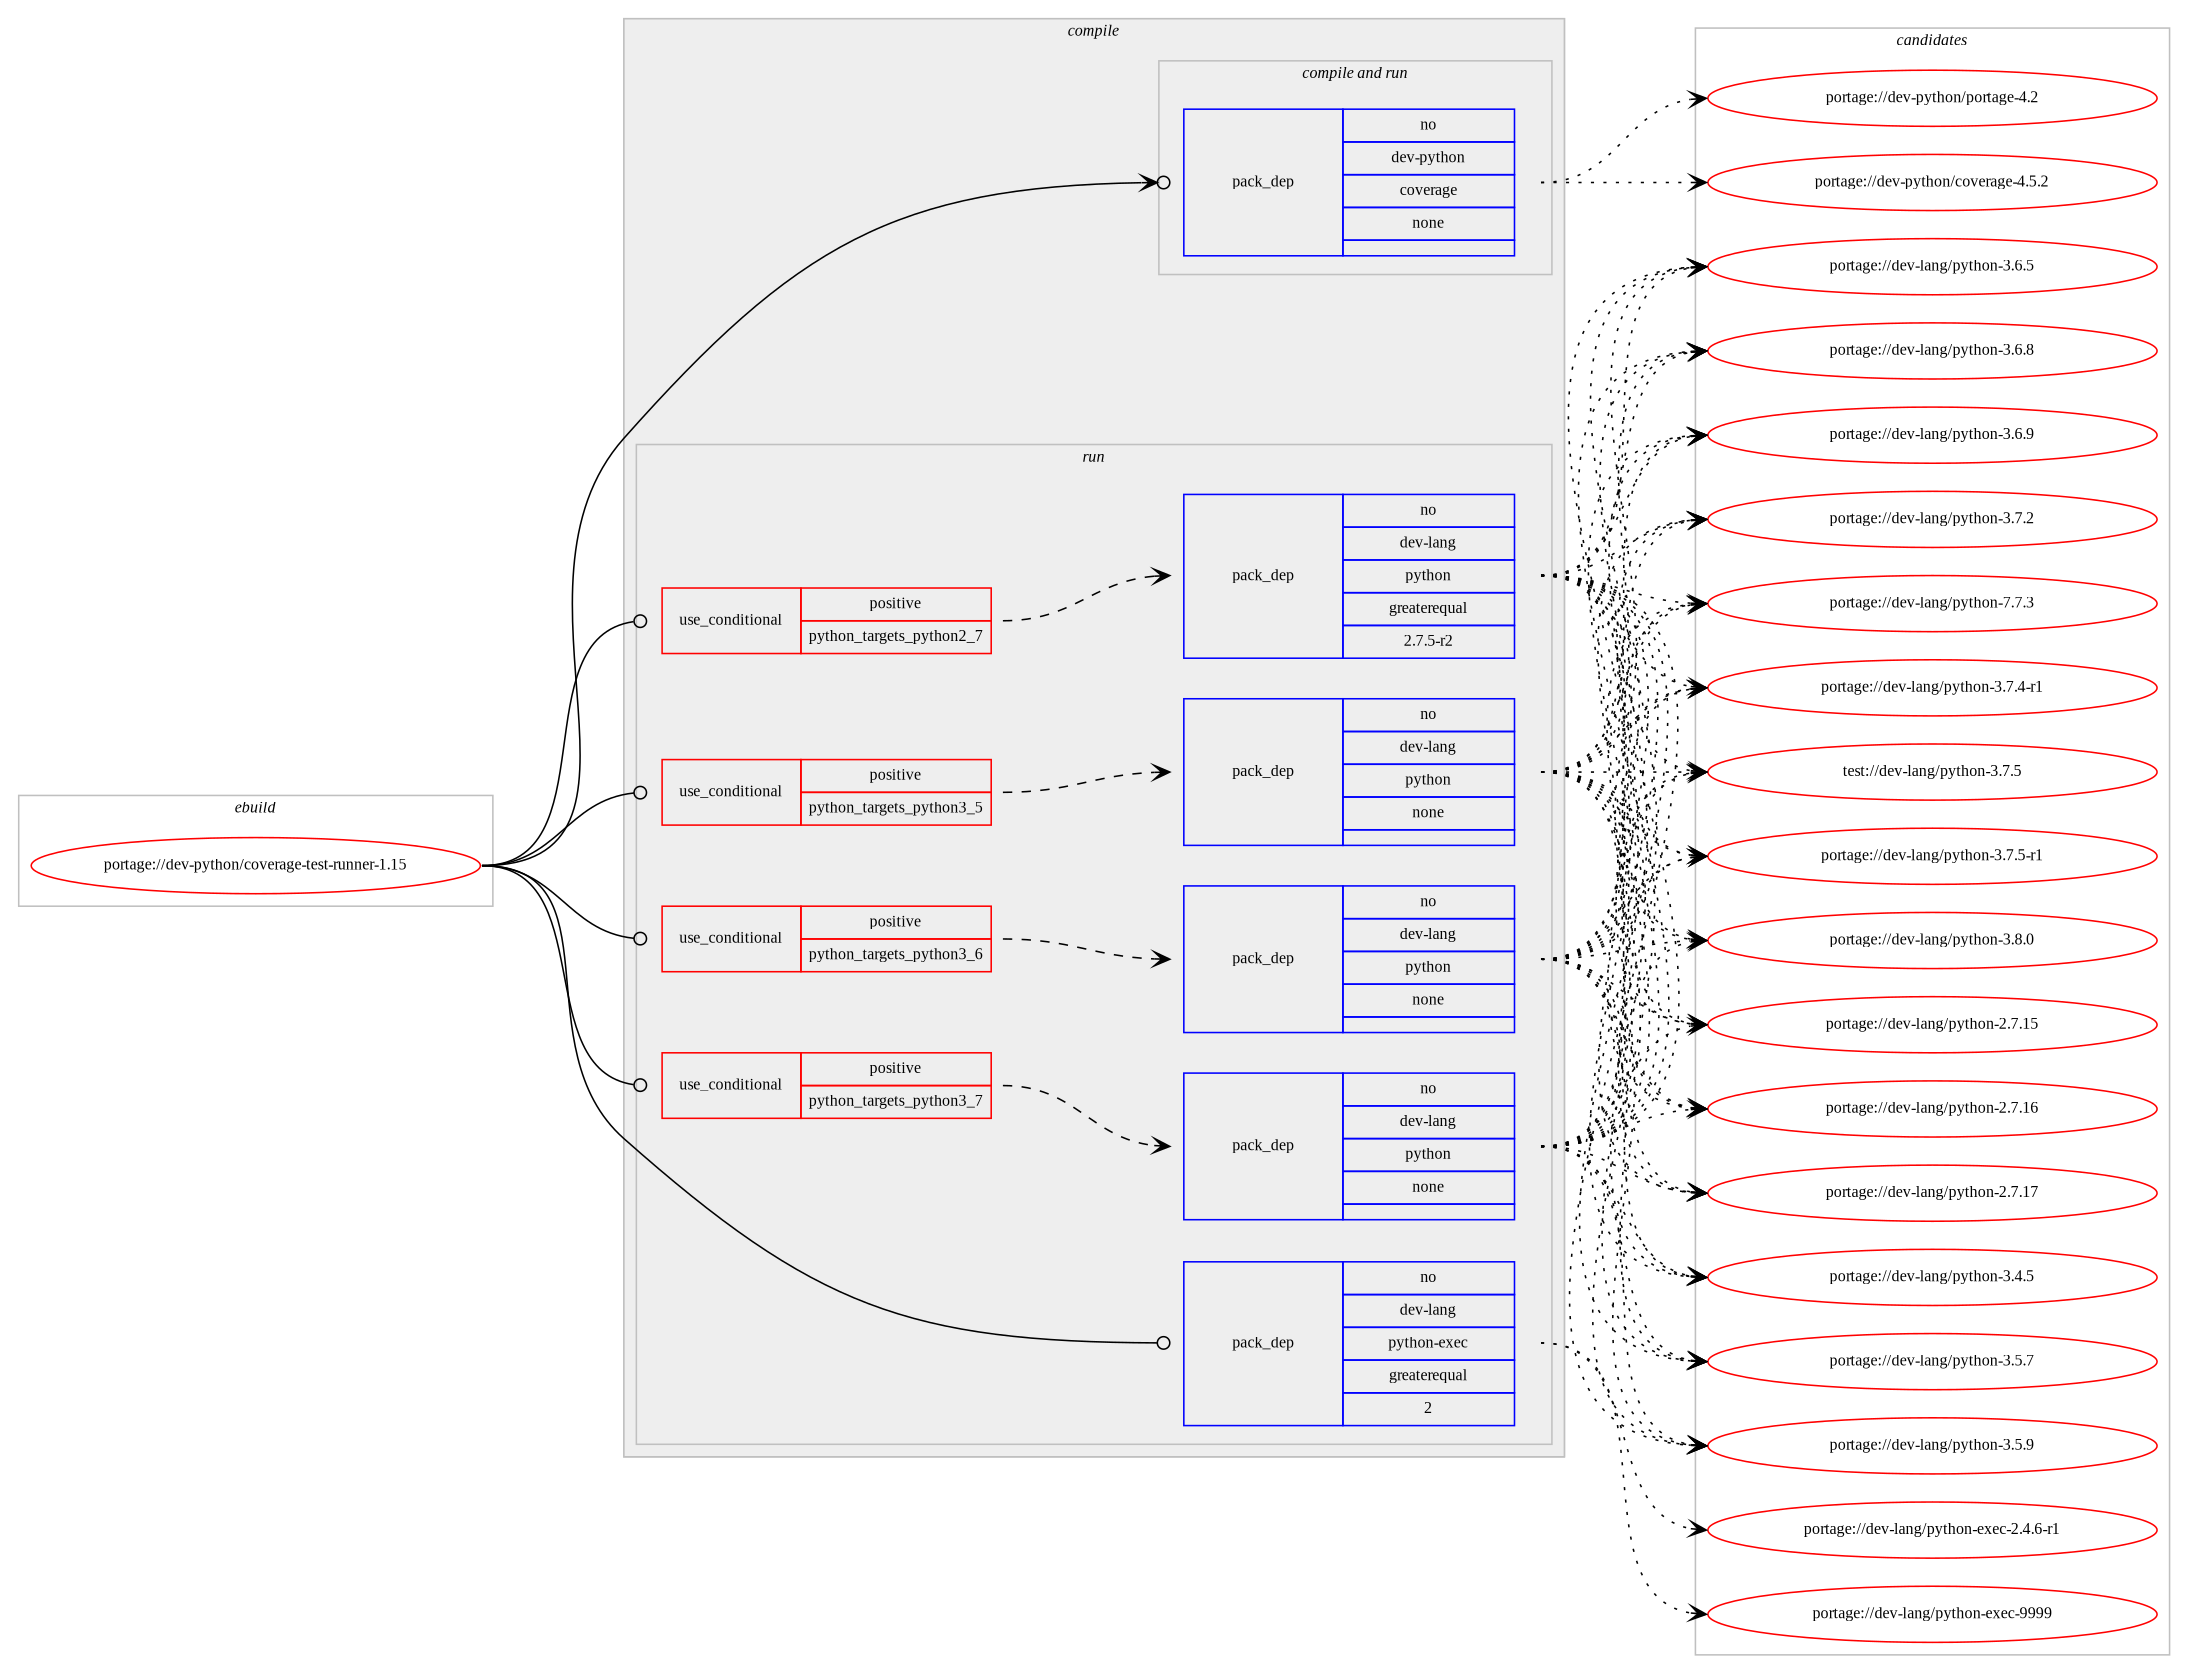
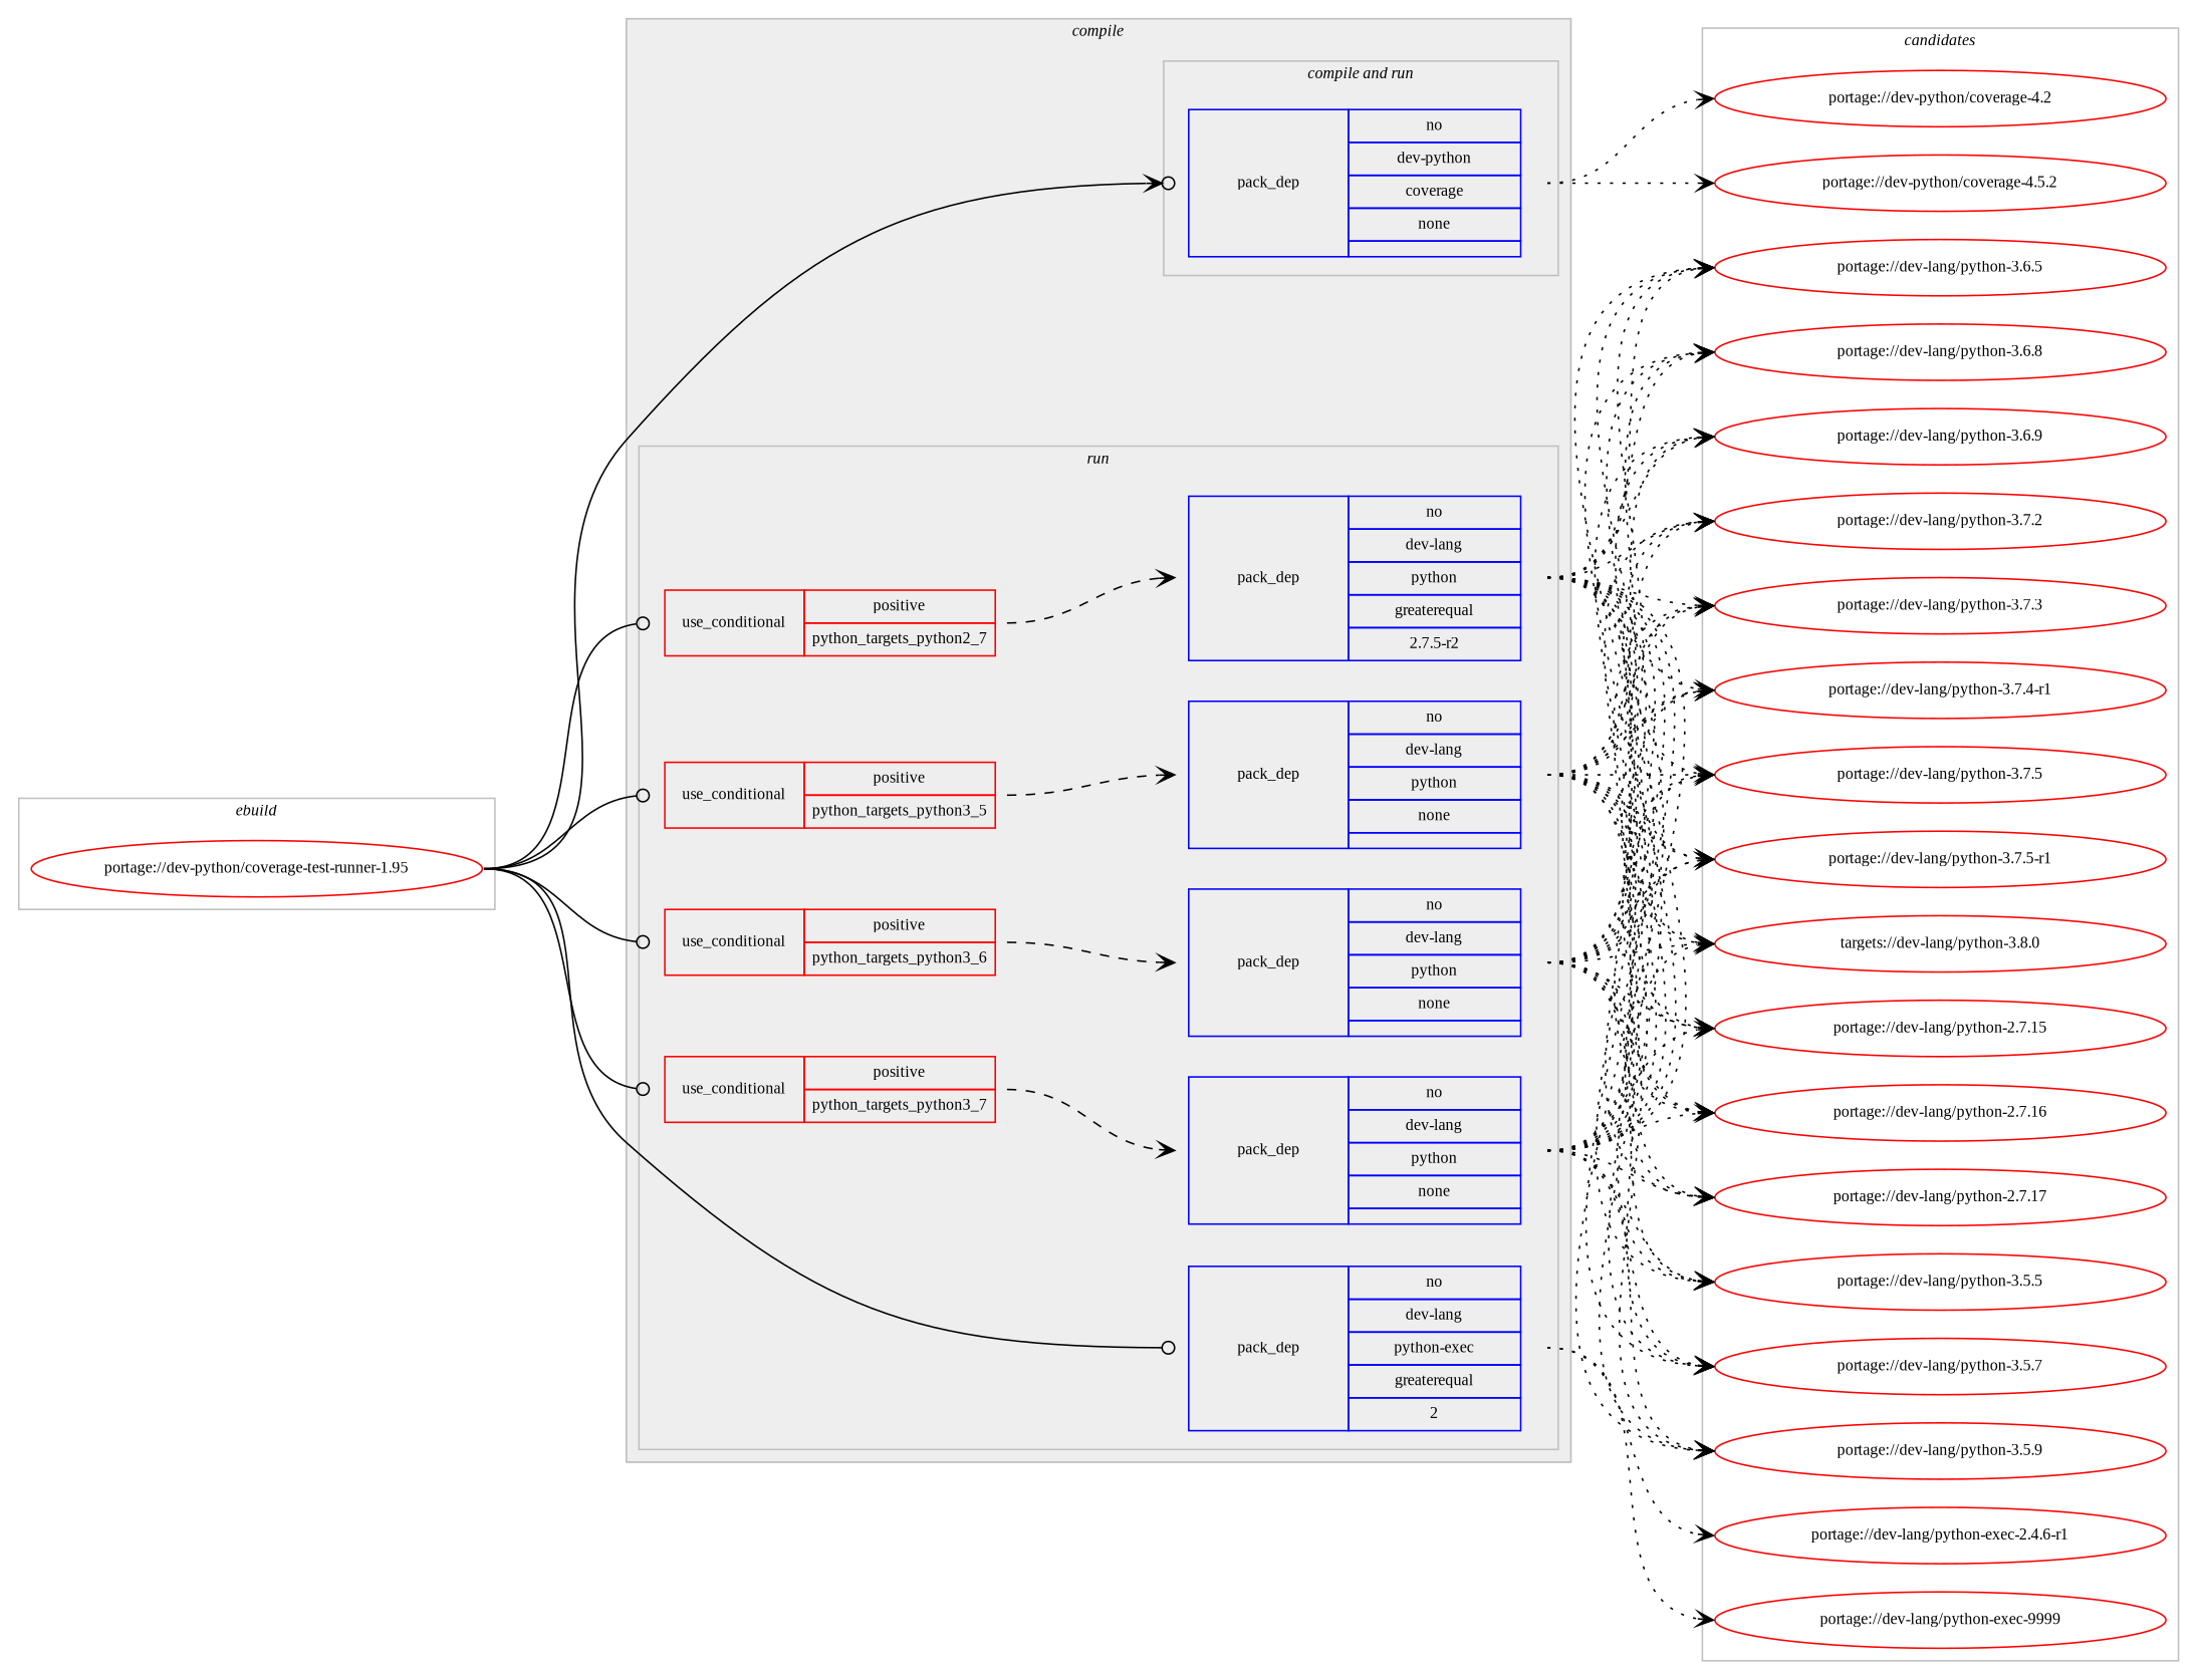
  digraph {
    compound=true
    concentrate=true
    fontname="Liberation Serif"
    fontsize=10
    newrank=true
    rankdir=LR
    ranksep=1.5
    node [color=red fontname="Liberation Serif" fontsize=10]
    edge [arrowhead=vee fontname="Liberation Serif" headport=w style=dotted tailport=e weight=100]
-   n1 [label="portage://dev-python/coverage-test-runner-1.15" width=4]
+   n1 [label="portage://dev-python/coverage-test-runner-1.95" width=4]
    n2 [color=blue label=<<TABLE BORDER="0" CELLBORDER="1" CELLSPACING="0" CELLPADDING="4" WIDTH="220"><TR><TD ROWSPAN="6" CELLPADDING="30">pack_dep</TD></TR><TR><TD WIDTH="110">no</TD></TR><TR><TD>dev-python</TD></TR><TR><TD>coverage</TD></TR><TR><TD>none</TD></TR><TR><TD></TD></TR></TABLE>> shape=none]
    n3 [color=blue label=<<TABLE BORDER="0" CELLBORDER="1" CELLSPACING="0" CELLPADDING="4" WIDTH="220"><TR><TD ROWSPAN="6" CELLPADDING="30">pack_dep</TD></TR><TR><TD WIDTH="110">no</TD></TR><TR><TD>dev-lang</TD></TR><TR><TD>python</TD></TR><TR><TD>greaterequal</TD></TR><TR><TD>2.7.5-r2</TD></TR></TABLE>> shape=none]
    n4 [label=<<TABLE BORDER="0" CELLBORDER="1" CELLSPACING="0" CELLPADDING="4"><TR><TD ROWSPAN="3" CELLPADDING="10">use_conditional</TD></TR><TR><TD>positive</TD></TR><TR><TD>python_targets_python2_7</TD></TR></TABLE>> shape=none]
    n5 [color=blue label=<<TABLE BORDER="0" CELLBORDER="1" CELLSPACING="0" CELLPADDING="4" WIDTH="220"><TR><TD ROWSPAN="6" CELLPADDING="30">pack_dep</TD></TR><TR><TD WIDTH="110">no</TD></TR><TR><TD>dev-lang</TD></TR><TR><TD>python</TD></TR><TR><TD>none</TD></TR><TR><TD></TD></TR></TABLE>> shape=none]
    n6 [label=<<TABLE BORDER="0" CELLBORDER="1" CELLSPACING="0" CELLPADDING="4"><TR><TD ROWSPAN="3" CELLPADDING="10">use_conditional</TD></TR><TR><TD>positive</TD></TR><TR><TD>python_targets_python3_5</TD></TR></TABLE>> shape=none]
    n7 [color=blue label=<<TABLE BORDER="0" CELLBORDER="1" CELLSPACING="0" CELLPADDING="4" WIDTH="220"><TR><TD ROWSPAN="6" CELLPADDING="30">pack_dep</TD></TR><TR><TD WIDTH="110">no</TD></TR><TR><TD>dev-lang</TD></TR><TR><TD>python</TD></TR><TR><TD>none</TD></TR><TR><TD></TD></TR></TABLE>> shape=none]
    n8 [label=<<TABLE BORDER="0" CELLBORDER="1" CELLSPACING="0" CELLPADDING="4"><TR><TD ROWSPAN="3" CELLPADDING="10">use_conditional</TD></TR><TR><TD>positive</TD></TR><TR><TD>python_targets_python3_6</TD></TR></TABLE>> shape=none]
    n9 [color=blue label=<<TABLE BORDER="0" CELLBORDER="1" CELLSPACING="0" CELLPADDING="4" WIDTH="220"><TR><TD ROWSPAN="6" CELLPADDING="30">pack_dep</TD></TR><TR><TD WIDTH="110">no</TD></TR><TR><TD>dev-lang</TD></TR><TR><TD>python</TD></TR><TR><TD>none</TD></TR><TR><TD></TD></TR></TABLE>> shape=none]
    n10 [label=<<TABLE BORDER="0" CELLBORDER="1" CELLSPACING="0" CELLPADDING="4"><TR><TD ROWSPAN="3" CELLPADDING="10">use_conditional</TD></TR><TR><TD>positive</TD></TR><TR><TD>python_targets_python3_7</TD></TR></TABLE>> shape=none]
    n11 [color=blue label=<<TABLE BORDER="0" CELLBORDER="1" CELLSPACING="0" CELLPADDING="4" WIDTH="220"><TR><TD ROWSPAN="6" CELLPADDING="30">pack_dep</TD></TR><TR><TD WIDTH="110">no</TD></TR><TR><TD>dev-lang</TD></TR><TR><TD>python-exec</TD></TR><TR><TD>greaterequal</TD></TR><TR><TD>2</TD></TR></TABLE>> shape=none]
-   n12 [label="portage://dev-python/portage-4.2" width=4]
+   n12 [label="portage://dev-python/coverage-4.2" width=4]
    n13 [label="portage://dev-python/coverage-4.5.2" width=4]
    n14 [label="portage://dev-lang/python-2.7.15" width=4]
    n15 [label="portage://dev-lang/python-2.7.16" width=4]
    n16 [label="portage://dev-lang/python-2.7.17" width=4]
-   n17 [label="portage://dev-lang/python-3.4.5" width=4]
+   n17 [label="portage://dev-lang/python-3.5.5" width=4]
    n18 [label="portage://dev-lang/python-3.5.7" width=4]
    n19 [label="portage://dev-lang/python-3.5.9" width=4]
    n20 [label="portage://dev-lang/python-3.6.5" width=4]
    n21 [label="portage://dev-lang/python-3.6.8" width=4]
    n22 [label="portage://dev-lang/python-3.6.9" width=4]
    n23 [label="portage://dev-lang/python-3.7.2" width=4]
-   n24 [label="portage://dev-lang/python-7.7.3" width=4]
+   n24 [label="portage://dev-lang/python-3.7.3" width=4]
    n25 [label="portage://dev-lang/python-3.7.4-r1" width=4]
-   n26 [label="test://dev-lang/python-3.7.5" width=4]
+   n26 [label="portage://dev-lang/python-3.7.5" width=4]
    n27 [label="portage://dev-lang/python-3.7.5-r1" width=4]
-   n28 [label="portage://dev-lang/python-3.8.0" width=4]
+   n28 [label="targets://dev-lang/python-3.8.0" width=4]
    n29 [label="portage://dev-lang/python-exec-2.4.6-r1" width=4]
    n30 [label="portage://dev-lang/python-exec-9999" width=4]
    subgraph cluster_1 {
      color=gray
      label=<<i>ebuild</i>>
      rank=same
      n1
    }
    subgraph cluster_2 {
      color=gray
      label=<<i>dependencies</i>>
      subgraph cluster_3 {
        color=gray
        fillcolor="#eeeeee"
        label=<<i>compile</i>>
        style=filled
      }
      subgraph cluster_4 {
        color=gray
        fillcolor="#eeeeee"
        label=<<i>compile and run</i>>
        style=filled
        subgraph sub_5 {
          color=gray
          fillcolor="#eeeeee"
          label=<<i>compile and run</i>>
          style=filled
          n2
        }
      }
      subgraph cluster_6 {
        color=gray
        fillcolor="#eeeeee"
        label=<<i>run</i>>
        style=filled
        subgraph sub_7 {
          color=gray
          fillcolor="#eeeeee"
          label=<<i>run</i>>
          style=filled
          n4
          subgraph sub_8 {
            color=gray
            fillcolor="#eeeeee"
            label=<<i>run</i>>
            style=filled
            n3
          }
        }
        subgraph sub_9 {
          color=gray
          fillcolor="#eeeeee"
          label=<<i>run</i>>
          style=filled
          n6
          subgraph sub_10 {
            color=gray
            fillcolor="#eeeeee"
            label=<<i>run</i>>
            style=filled
            n5
          }
        }
        subgraph sub_11 {
          color=gray
          fillcolor="#eeeeee"
          label=<<i>run</i>>
          style=filled
          n8
          subgraph sub_12 {
            color=gray
            fillcolor="#eeeeee"
            label=<<i>run</i>>
            style=filled
            n7
          }
        }
        subgraph sub_13 {
          color=gray
          fillcolor="#eeeeee"
          label=<<i>run</i>>
          style=filled
          n10
          subgraph sub_14 {
            color=gray
            fillcolor="#eeeeee"
            label=<<i>run</i>>
            style=filled
            n9
          }
        }
        subgraph sub_15 {
          color=gray
          fillcolor="#eeeeee"
          label=<<i>run</i>>
          style=filled
          n11
        }
      }
    }
    subgraph cluster_16 {
      color=gray
      label=<<i>candidates</i>>
      rank=same
      subgraph sub_17 {
        color=black
        label=<<i>candidates</i>>
        nodesep=1
        rank=same
        n12
        n13
      }
      subgraph sub_18 {
        color=black
        label=<<i>candidates</i>>
        nodesep=1
        rank=same
        n14
        n15
        n16
        n17
        n18
        n19
        n20
        n21
        n22
        n23
        n24
        n25
        n26
        n27
        n28
      }
      subgraph sub_19 {
        color=black
        label=<<i>candidates</i>>
        nodesep=1
        rank=same
        n14
        n15
        n16
        n17
        n18
        n19
        n20
        n21
        n22
        n23
        n24
        n25
        n26
        n27
        n28
      }
      subgraph sub_20 {
        color=black
        label=<<i>candidates</i>>
        nodesep=1
        rank=same
        n14
        n15
        n16
        n17
        n18
        n19
        n20
        n21
        n22
        n23
        n24
        n25
        n26
        n27
        n28
      }
      subgraph sub_21 {
        color=black
        label=<<i>candidates</i>>
        nodesep=1
        rank=same
        n14
        n15
        n16
        n17
        n18
        n19
        n20
        n21
        n22
        n23
        n24
        n25
        n26
        n27
        n28
      }
      subgraph sub_22 {
        color=black
        label=<<i>candidates</i>>
        nodesep=1
        rank=same
        n29
        n30
      }
    }
    n1 -> n2 [arrowhead=odotvee style=solid weight=20]
    n1 -> n4 [arrowhead=odot style=solid weight=20]
    n1 -> n6 [arrowhead=odot style=solid weight=20]
    n1 -> n8 [arrowhead=odot style=solid weight=20]
    n1 -> n10 [arrowhead=odot style=solid weight=20]
    n1 -> n11 [arrowhead=odot style=solid weight=20]
    n2 -> n12
    n2 -> n13
    n3 -> n14
    n3 -> n15
    n3 -> n16
    n3 -> n17
    n3 -> n18
    n3 -> n19
    n3 -> n20
    n3 -> n21
    n3 -> n22
    n3 -> n23
    n3 -> n24
    n3 -> n25
    n3 -> n26
    n3 -> n27
    n3 -> n28
    n4 -> n3 [style=dashed weight=20]
    n5 -> n14
    n5 -> n15
    n5 -> n16
    n5 -> n17
    n5 -> n18
    n5 -> n19
    n5 -> n20
    n5 -> n21
    n5 -> n22
    n5 -> n23
    n5 -> n24
    n5 -> n25
    n5 -> n26
    n5 -> n27
    n5 -> n28
    n6 -> n5 [style=dashed weight=20]
    n7 -> n14
    n7 -> n15
    n7 -> n16
    n7 -> n17
    n7 -> n18
    n7 -> n19
    n7 -> n20
    n7 -> n21
    n7 -> n22
    n7 -> n23
    n7 -> n24
    n7 -> n25
    n7 -> n26
    n7 -> n27
    n7 -> n28
    n8 -> n7 [style=dashed weight=20]
    n9 -> n14
    n9 -> n15
    n9 -> n16
    n9 -> n17
    n9 -> n18
    n9 -> n19
    n9 -> n20
    n9 -> n21
    n9 -> n22
    n9 -> n23
    n9 -> n24
    n9 -> n25
    n9 -> n26
    n9 -> n27
    n9 -> n28
    n10 -> n9 [style=dashed weight=20]
    n11 -> n29
    n11 -> n30
  }
